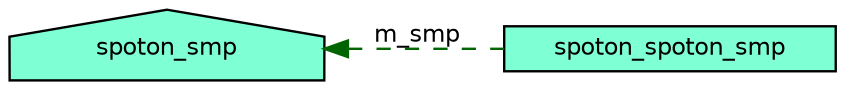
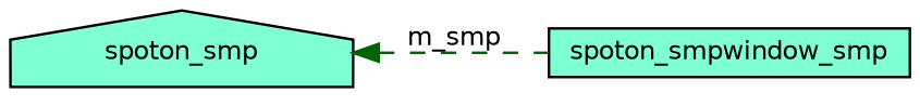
  digraph {
    rankdir=LR
    node [color=black fillcolor=aquamarine fontname=Helvetica fontsize=10 style=filled]
-   n1 [fontcolor=black height=0.2 label=spoton_spoton_smp shape=box width=0.4]
+   n1 [fontcolor=black height=0.2 label=spoton_smpwindow_smp shape=box width=0.4]
    n2 [height=0.2 label=spoton_smp shape=house width=0.4]
    n2 -> n1 [color=darkgreen dir=back fontname=Helvetica fontsize=10 label=" m_smp" labelfontname=Helvetica labelfontsize=10 style=dashed]
  }
